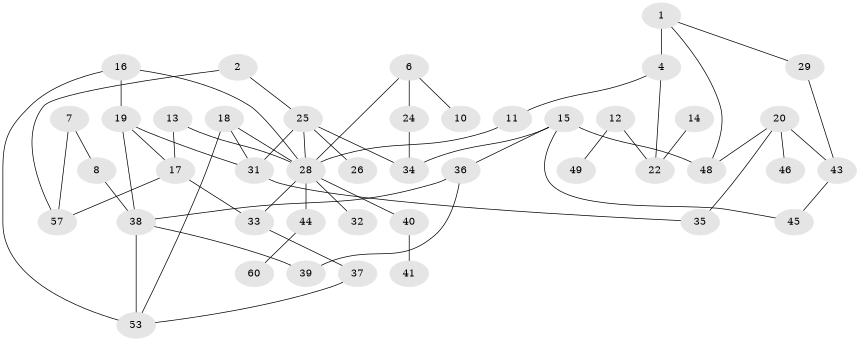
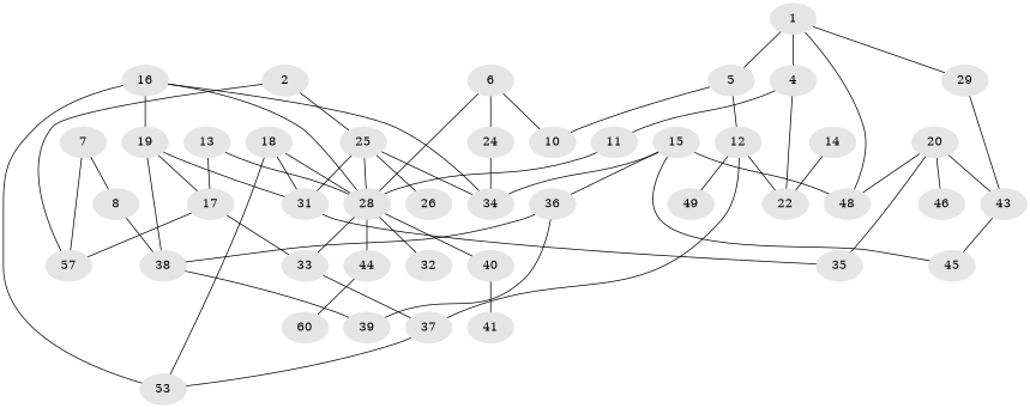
  graph {
    node [color=gray90 style=filled]
    edge [weight=1.0]
    1
    4
+   5
    29
    48
    11
    22
    10
    12
    43
    2
    25
    57
    31
    28
    34
    26
    35
    37
    49
    6
    24
    33
    32
    40
    44
    7
    8
    38
    53
    39
    13
    n33 [label=17]
    14
    15
    36
    45
    16
    19
    18
    20
    46
    41
    60
    1 -- 4
+   1 -- 5 [weight=2.0]
    1 -- 29
    1 -- 48
    4 -- 11
    4 -- 22
+   5 -- 10
+   5 -- 12
    29 -- 43
    11 -- 28
    12 -- 22
+   12 -- 37
    12 -- 49
    43 -- 45
    2 -- 25
    2 -- 57
    25 -- 31 [weight=2.0]
    25 -- 28
    25 -- 34
    25 -- 26
    31 -- 35
    28 -- 33
    28 -- 32
    28 -- 40
    28 -- 44
    37 -- 53
    6 -- 10
    6 -- 28
    6 -- 24
    24 -- 34
    33 -- 37 [weight=2.0]
    40 -- 41
    44 -- 60
    7 -- 57
    7 -- 8
    8 -- 38
-   38 -- 53 [weight=2.0]
    38 -- 39
    13 -- 28
    13 -- n33
    n33 -- 57
    n33 -- 33
    14 -- 22
    15 -- 48
    15 -- 34 [weight=2.0]
    15 -- 36
    15 -- 45
    36 -- 38
    36 -- 39 [weight=2.0]
    16 -- 28
+   16 -- 34
    16 -- 53 [weight=2.0]
    16 -- 19
    19 -- 31
    19 -- 38 [weight=2.0]
    19 -- n33
    18 -- 31
    18 -- 28
    18 -- 53
    20 -- 48
    20 -- 43
    20 -- 35
    20 -- 46
  }
